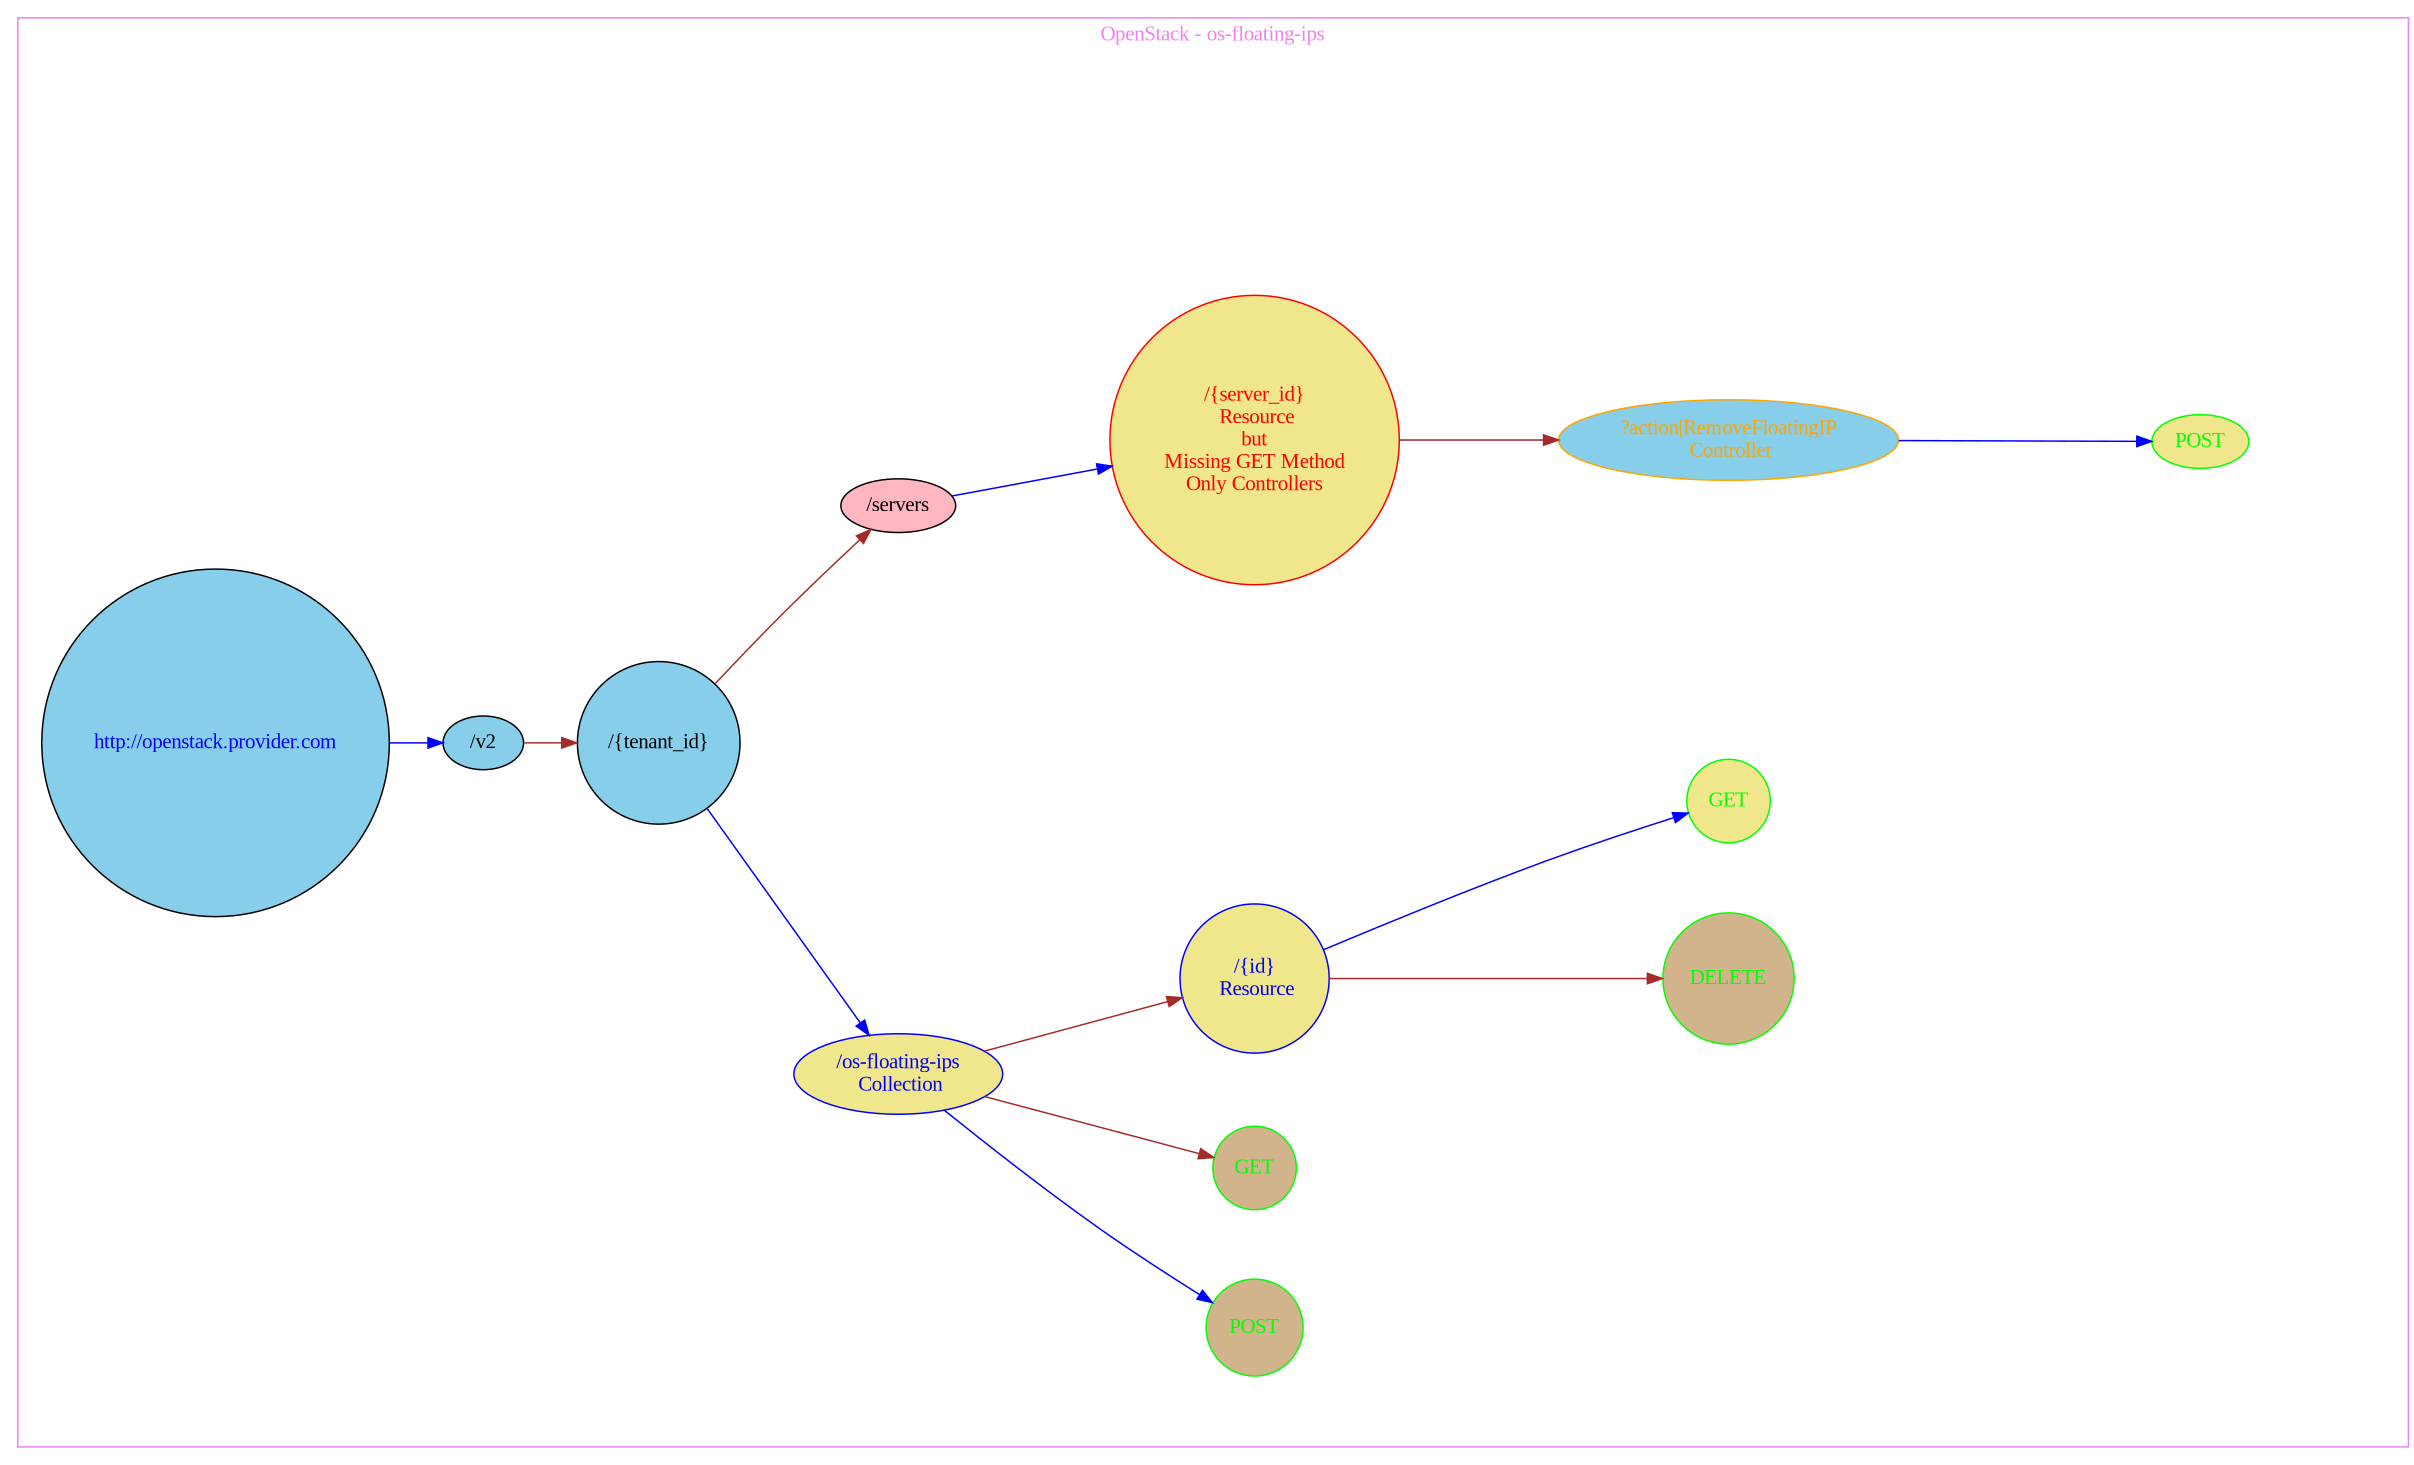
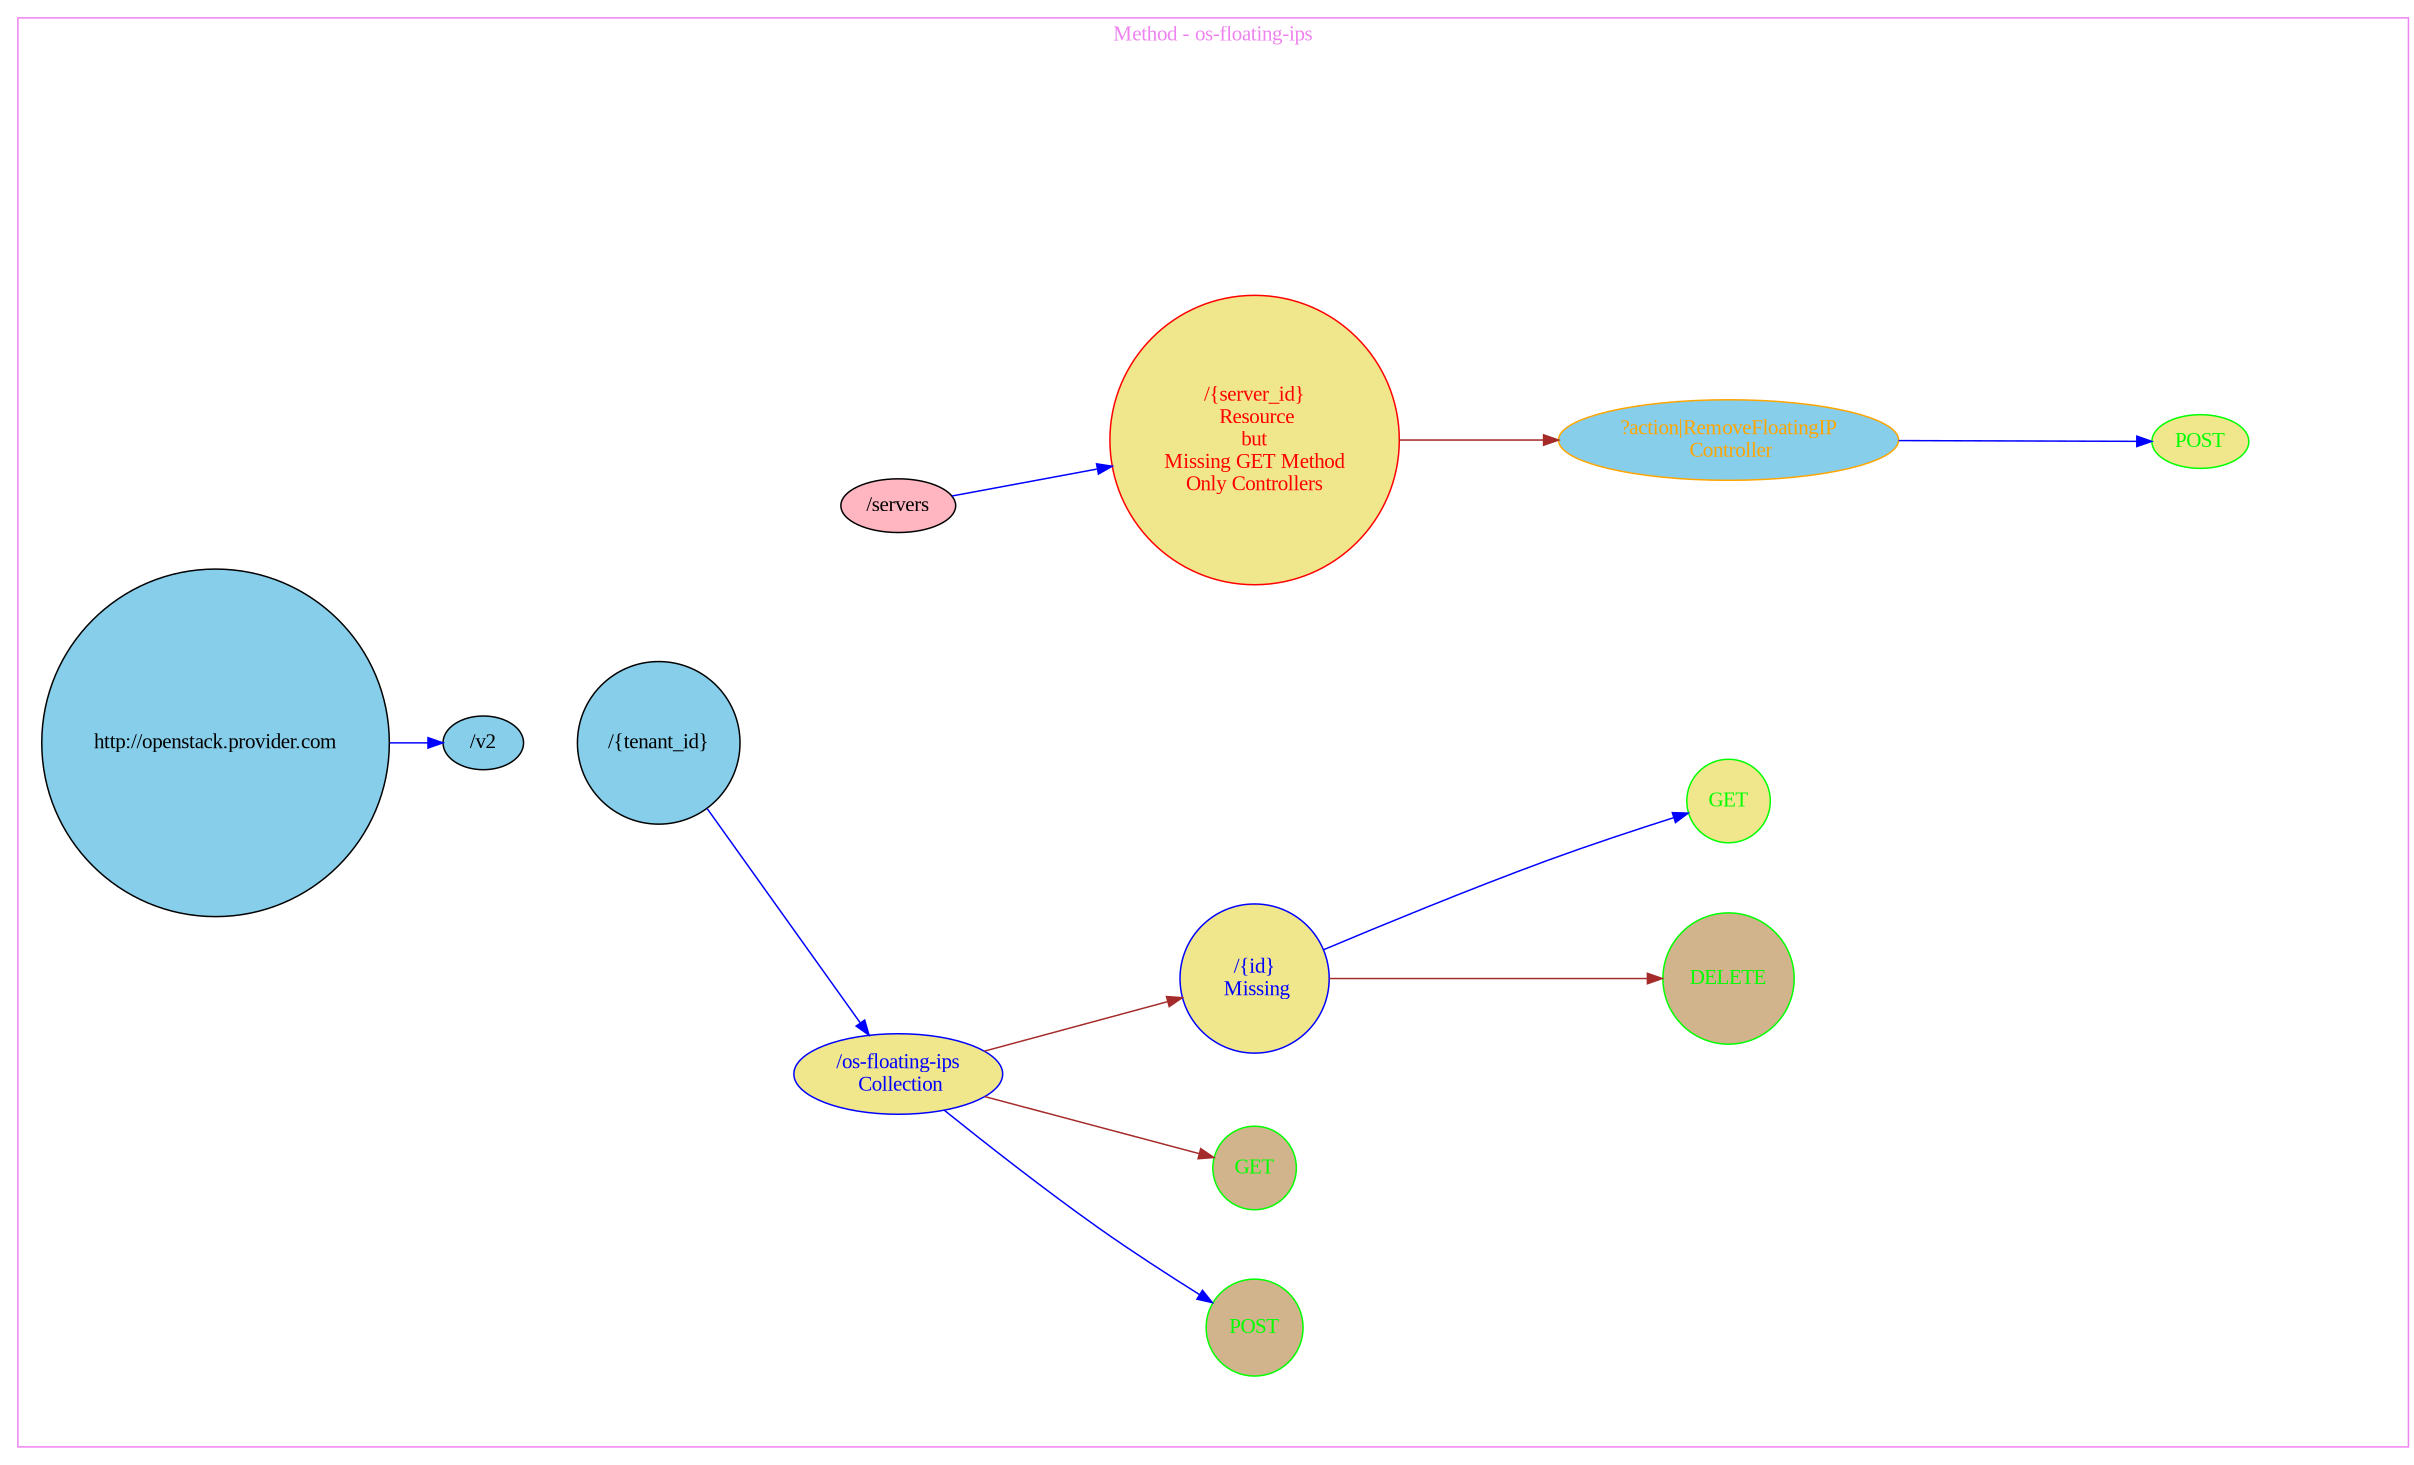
  digraph {
    rankdir=LR
    fontname="Liberation Serif"
    node [color=green fontcolor=green shape=circle style=filled fillcolor=khaki fontname="Liberation Serif"]
    edge [color=brown fontcolor=green fontname="Liberation Serif"]
    n1 [label=POST fillcolor=tan]
    n2 [label=GET fillcolor=tan]
    n3 [label=DELETE fillcolor=tan]
    n4 [label=GET]
-   n5 [color=blue fontcolor=blue label="/{id}\n Resource"]
+   n5 [color=blue fontcolor=blue label="/{id}\n Missing"]
    n6 [color=blue fontcolor=blue label="/os-floating-ips\n Collection" shape=ellipse]
    n7 [label=POST shape=ellipse]
    n8 [color=orange fontcolor=orange label="?action|RemoveFloatingIP\n Controller" shape=ellipse fillcolor=skyblue]
    n9 [color=red fontcolor=red label="/{server_id}\n Resource\nbut\nMissing GET Method\nOnly Controllers"]
    n10 [color=black fontcolor=black label="/servers" shape=ellipse fillcolor=lightpink]
    n11 [color=black fontcolor=black label="/{tenant_id}" fillcolor=skyblue]
    n12 [color=black fontcolor=black label="/v2" shape=ellipse fillcolor=skyblue]
-   n13 [color=black fontcolor=blue label="http://openstack.provider.com" fillcolor=skyblue]
+   n13 [color=black fontcolor=black label="http://openstack.provider.com" fillcolor=skyblue]
    subgraph cluster_1 {
      color=violet
      fontcolor=violet
-     label="OpenStack - os-floating-ips"
+     label="Method - os-floating-ips"
      subgraph cluster_2 {
        color=white
        fontcolor=white
        n13
        subgraph cluster_3 {
          color=white
          fontcolor=white
          n12
          subgraph cluster_4 {
            color=white
            fontcolor=white
            n11
            subgraph cluster_5 {
              color=white
              fontcolor=white
              n6
              subgraph cluster_6 {
                color=white
                fontcolor=white
                n1
              }
              subgraph cluster_7 {
                color=white
                fontcolor=white
                n2
              }
              subgraph cluster_8 {
                color=white
                fontcolor=white
                n5
                subgraph cluster_9 {
                  color=white
                  fontcolor=white
                  n3
                }
                subgraph cluster_10 {
                  color=white
                  fontcolor=white
                  n4
                }
              }
            }
            subgraph cluster_11 {
              color=white
              fontcolor=white
              n10
              subgraph cluster_12 {
                color=white
                fontcolor=white
                n9
                subgraph cluster_13 {
                  color=white
                  fontcolor=white
                  n8
                  subgraph cluster_14 {
                    color=white
                    fontcolor=white
                    n7
                  }
                }
              }
            }
          }
        }
      }
    }
    n5 -> n3
    n5 -> n4 [color=blue]
    n6 -> n1 [color=blue]
    n6 -> n2
    n6 -> n5 [fontcolor=blue]
    n8 -> n7 [color=blue]
    n9 -> n8 [fontcolor=orange]
    n10 -> n9 [color=blue fontcolor=blue]
    n11 -> n6 [color=blue fontcolor=blue]
-   n11 -> n10 [fontcolor=black]
-   n12 -> n11 [fontcolor=black]
    n13 -> n12 [color=blue fontcolor=black]
  }
